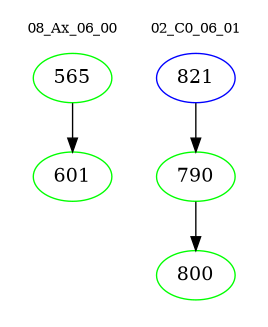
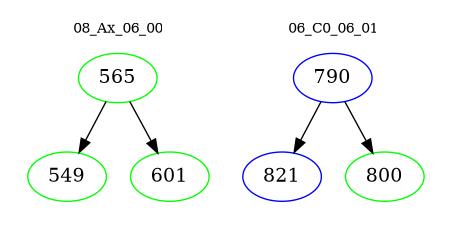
  digraph {
    node [color=green]
    edge [color=black]
    n1 [label=565]
+   n2 [label=549]
    n3 [label=601]
-   n4 [label=790]
+   n4 [color=blue label=790]
    n5 [color=blue label=821]
    n6 [label=800]
    subgraph cluster_1 {
      color=white
      fontsize=10
      label="08_Ax_06_00"
      n1
+     n2
      n3
    }
    subgraph cluster_2 {
      color=white
      fontsize=10
-     label="02_C0_06_01"
+     label="06_C0_06_01"
      n4
      n5
      n6
    }
+   n1 -> n2
    n1 -> n3
-   n5 -> n4
+   n4 -> n5
    n4 -> n6
  }
